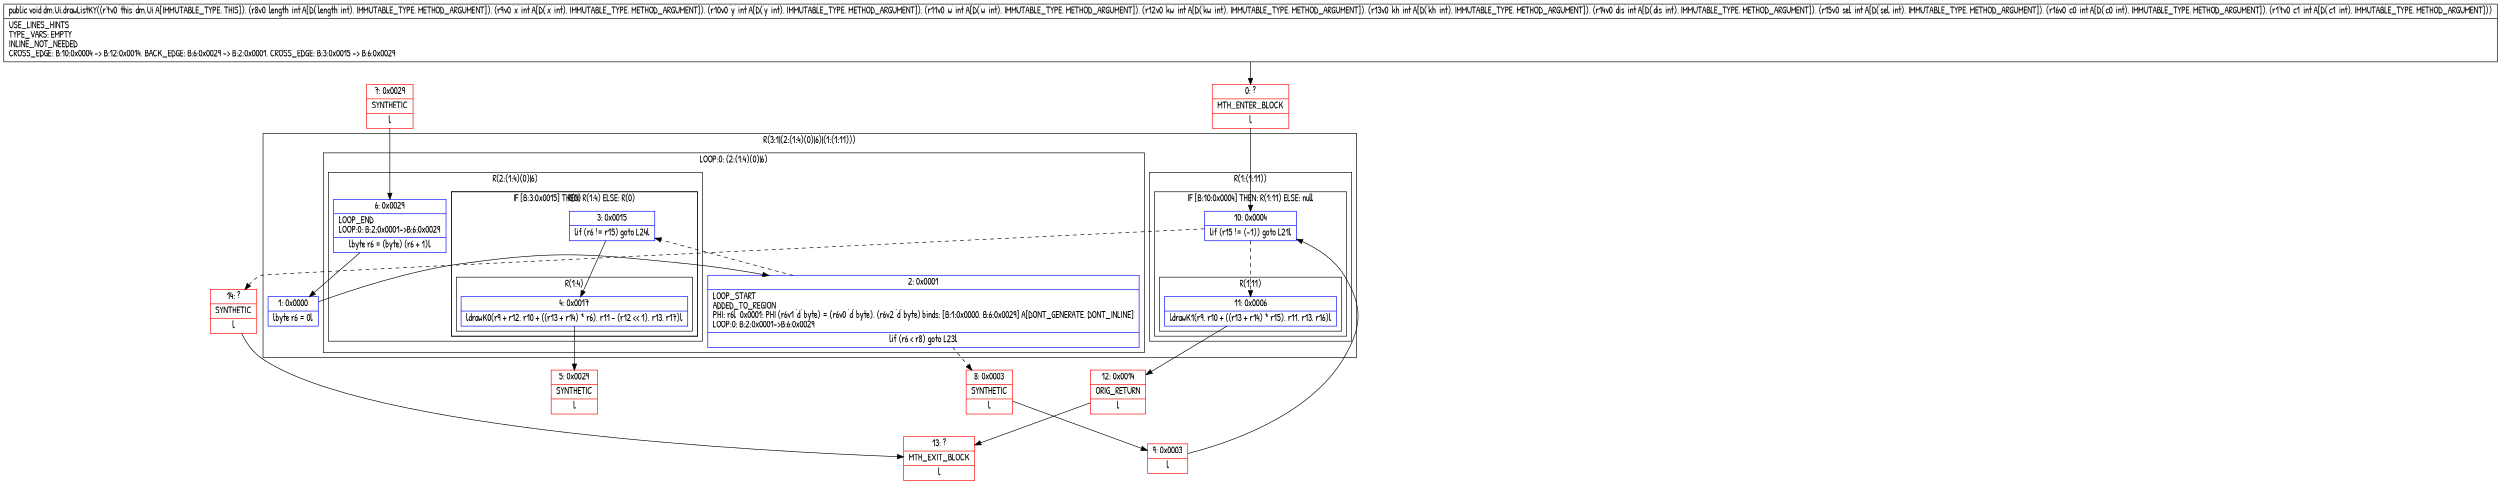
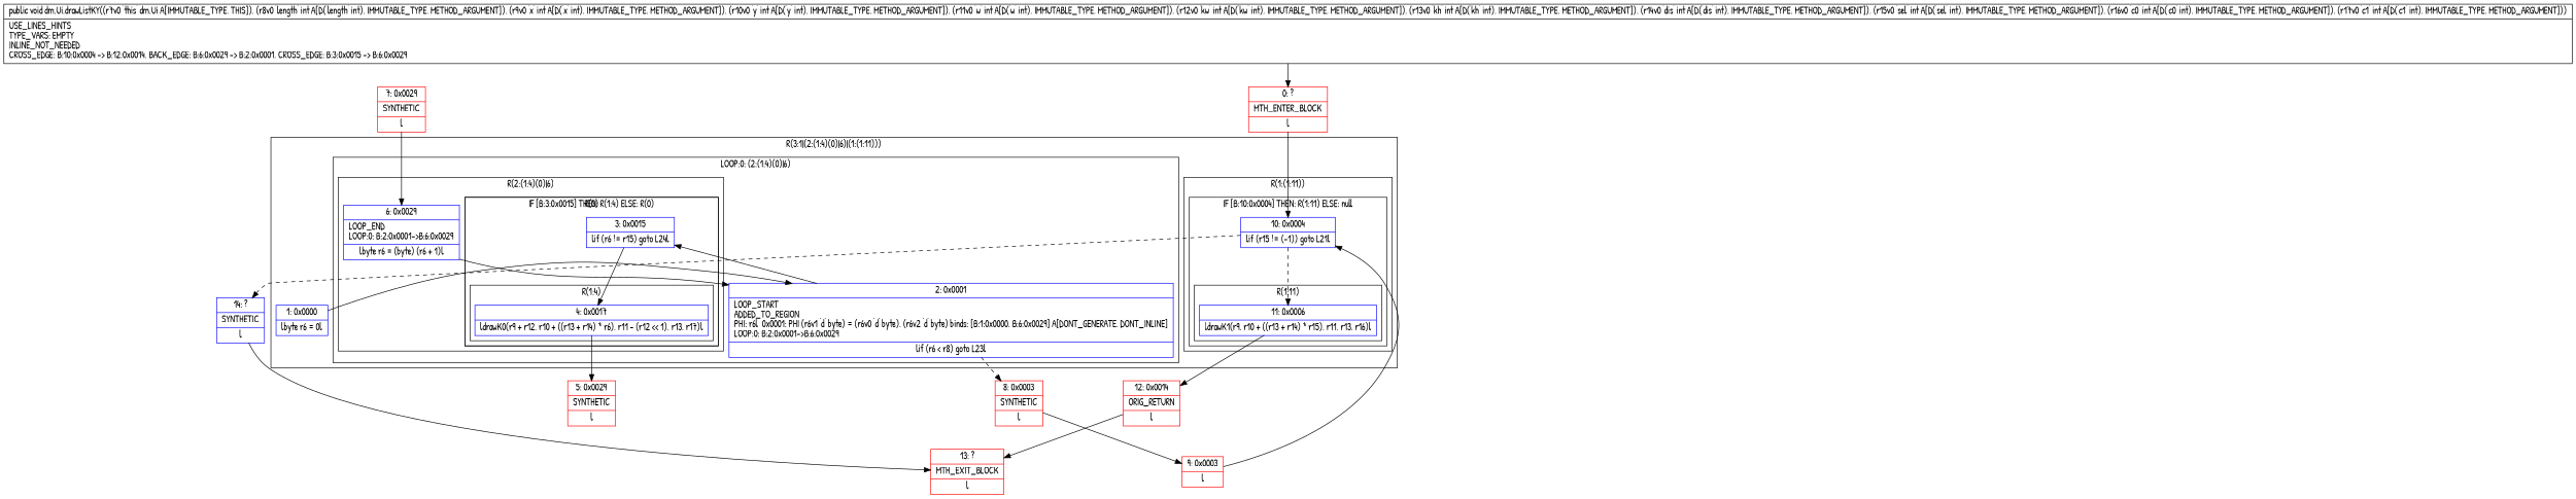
  digraph {
    fontname="Patrick Hand"
    node [color=red fontname="Patrick Hand" shape=record]
    edge [fontname="Patrick Hand"]
    n1 [color=blue label="{4\:\ 0x0017|ldrawK0(r9 + r12, r10 + ((r13 + r14) * r6), r11 \- (r12 \<\< 1), r13, r17)l}"]
    n2 [color=blue label="{3\:\ 0x0015|lif (r6 != r15) goto L24l}"]
    n3 [color=blue label="{6\:\ 0x0029|LOOP_END\lLOOP:0: B:2:0x0001\-\>B:6:0x0029\l|lbyte r6 = (byte) (r6 + 1)l}"]
    n4 [color=blue label="{2\:\ 0x0001|LOOP_START\lADDED_TO_REGION\lPHI: r6l  0x0001: PHI (r6v1 'd' byte) = (r6v0 'd' byte), (r6v2 'd' byte) binds: [B:1:0x0000, B:6:0x0029] A[DONT_GENERATE, DONT_INLINE]\lLOOP:0: B:2:0x0001\-\>B:6:0x0029\l|lif (r6 \< r8) goto L23l}"]
    n5 [color=blue label="{11\:\ 0x0006|ldrawK1(r9, r10 + ((r13 + r14) * r15), r11, r13, r16)l}"]
    n6 [color=blue label="{10\:\ 0x0004|lif (r15 != (\-1)) goto L21l}"]
    n7 [color=blue label="{1\:\ 0x0000|lbyte r6 = 0l}"]
    n8 [label="{5\:\ 0x0029|SYNTHETIC\l|l}"]
    n9 [label="{8\:\ 0x0003|SYNTHETIC\l|l}"]
    n10 [label="{12\:\ 0x0014|ORIG_RETURN\l|l}"]
-   n11 [label="{14\:\ ?|SYNTHETIC\l|l}"]
+   n11 [color=blue label="{14\:\ ?|SYNTHETIC\l|l}"]
    n12 [label="{9\:\ 0x0003|l}"]
    n13 [label="{7\:\ 0x0029|SYNTHETIC\l|l}"]
    n14 [label="{13\:\ ?|MTH_EXIT_BLOCK\l|l}"]
    n15 [label="{0\:\ ?|MTH_ENTER_BLOCK\l|l}"]
    n16 [label="{public void dm.Ui.drawListKY((r7v0 'this' dm.Ui A[IMMUTABLE_TYPE, THIS]), (r8v0 'length' int A[D('length' int), IMMUTABLE_TYPE, METHOD_ARGUMENT]), (r9v0 'x' int A[D('x' int), IMMUTABLE_TYPE, METHOD_ARGUMENT]), (r10v0 'y' int A[D('y' int), IMMUTABLE_TYPE, METHOD_ARGUMENT]), (r11v0 'w' int A[D('w' int), IMMUTABLE_TYPE, METHOD_ARGUMENT]), (r12v0 'kw' int A[D('kw' int), IMMUTABLE_TYPE, METHOD_ARGUMENT]), (r13v0 'kh' int A[D('kh' int), IMMUTABLE_TYPE, METHOD_ARGUMENT]), (r14v0 'dis' int A[D('dis' int), IMMUTABLE_TYPE, METHOD_ARGUMENT]), (r15v0 'sel' int A[D('sel' int), IMMUTABLE_TYPE, METHOD_ARGUMENT]), (r16v0 'c0' int A[D('c0' int), IMMUTABLE_TYPE, METHOD_ARGUMENT]), (r17v0 'c1' int A[D('c1' int), IMMUTABLE_TYPE, METHOD_ARGUMENT]))  | USE_LINES_HINTS\lTYPE_VARS: EMPTY\lINLINE_NOT_NEEDED\lCROSS_EDGE: B:10:0x0004 \-\> B:12:0x0014, BACK_EDGE: B:6:0x0029 \-\> B:2:0x0001, CROSS_EDGE: B:3:0x0015 \-\> B:6:0x0029\l}" color=""]
    subgraph cluster_1 {
      label="R(3:1|(2:(1:4)(0)|6)|(1:(1:11)))"
      n7
      subgraph cluster_2 {
        label="LOOP:0: (2:(1:4)(0)|6)"
        n4
        subgraph cluster_3 {
          label="R(2:(1:4)(0)|6)"
          n3
          subgraph cluster_4 {
            label="IF [B:3:0x0015] THEN: R(1:4) ELSE: R(0)"
            n2
            subgraph cluster_5 {
              label="R(1:4)"
              n1
            }
            subgraph cluster_6 {
              label="R(0)"
            }
          }
        }
      }
      subgraph cluster_7 {
        label="R(1:(1:11))"
        subgraph cluster_8 {
          label="IF [B:10:0x0004] THEN: R(1:11) ELSE: null"
          n6
          subgraph cluster_9 {
            label="R(1:11)"
            n5
          }
        }
      }
    }
    n1 -> n8
    n2 -> n1
-   n3 -> n7
-   n4 -> n2 [style=dashed]
+   n3 -> n4
+   n4 -> n2
    n4 -> n9 [style=dashed]
    n5 -> n10
    n6 -> n5 [style=dashed]
    n6 -> n11 [style=dashed]
    n7 -> n4
    n9 -> n12
    n10 -> n14
    n11 -> n14
    n12 -> n6
    n13 -> n3
    n15 -> n6
    n16 -> n15
  }
